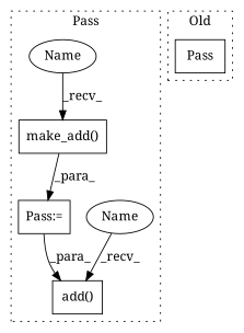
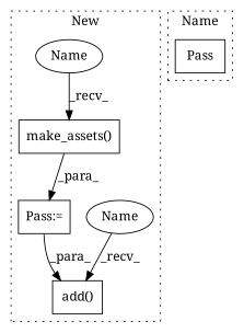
  digraph {
    fontname="Noto Serif"
    node [a=75 fontname="Noto Serif" l=4 s=482 shape=box]
    edge [fontname="Noto Serif"]
    n1 [l="9,1" label="add()" s="509,529"]
    n2 [a=68 l=3 label="Pass:=" s=479]
-   n3 [l=18 label="make_add()"]
+   n3 [l=18 label="make_assets()"]
    n4 [a=87 label=Name s=509 shape=ellipse]
    n5 [a=87 label=Name shape=ellipse]
    n6 [a=62 label=Pass s=183]
    subgraph cluster_1 {
-     label=Pass
+     label=New
      style=dotted
      n1
      n2
      n3
      n4
      n5
    }
    subgraph cluster_2 {
-     label=Old
+     label=Name
      style=dotted
      n6
    }
    n2 -> n1 [label=_para_]
    n3 -> n2 [label=_para_]
    n4 -> n1 [label=_recv_]
    n5 -> n3 [label=_recv_]
  }
